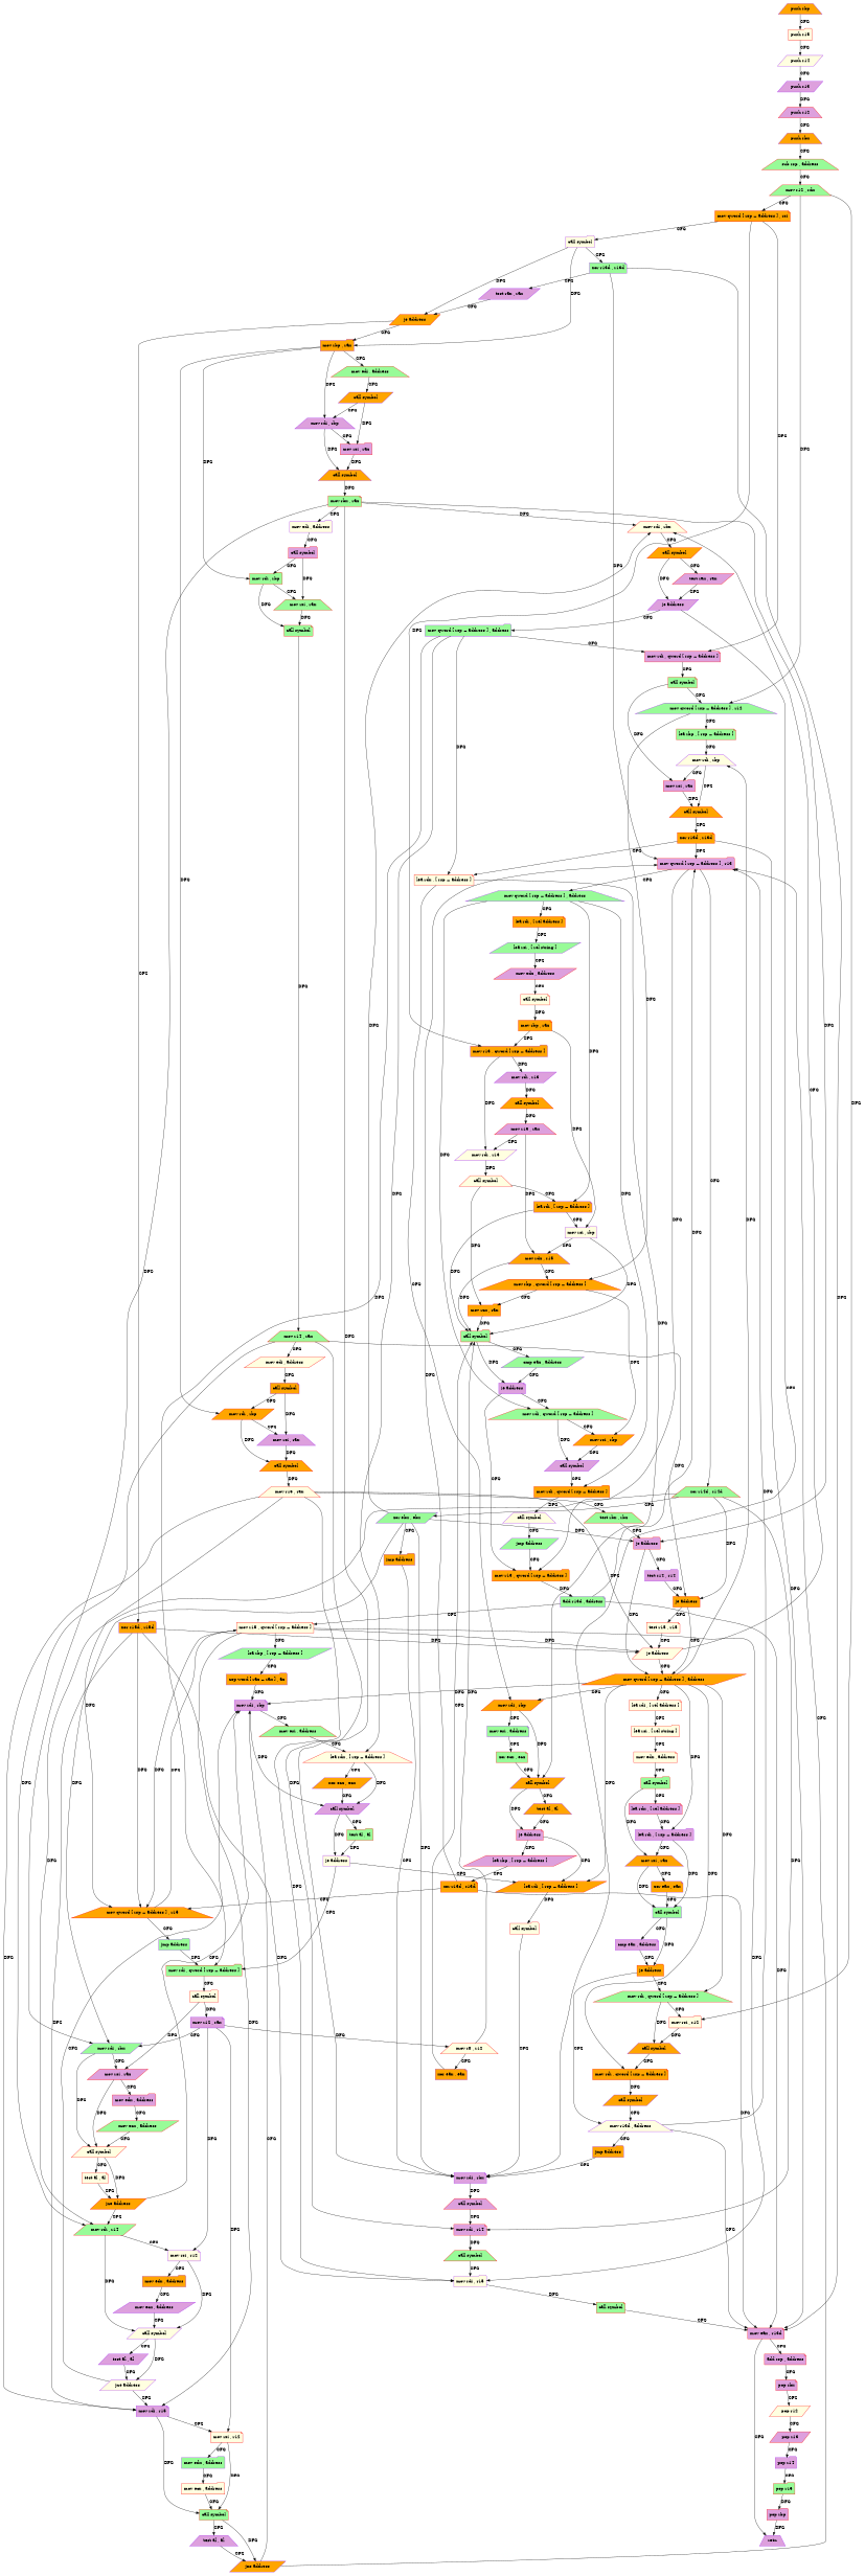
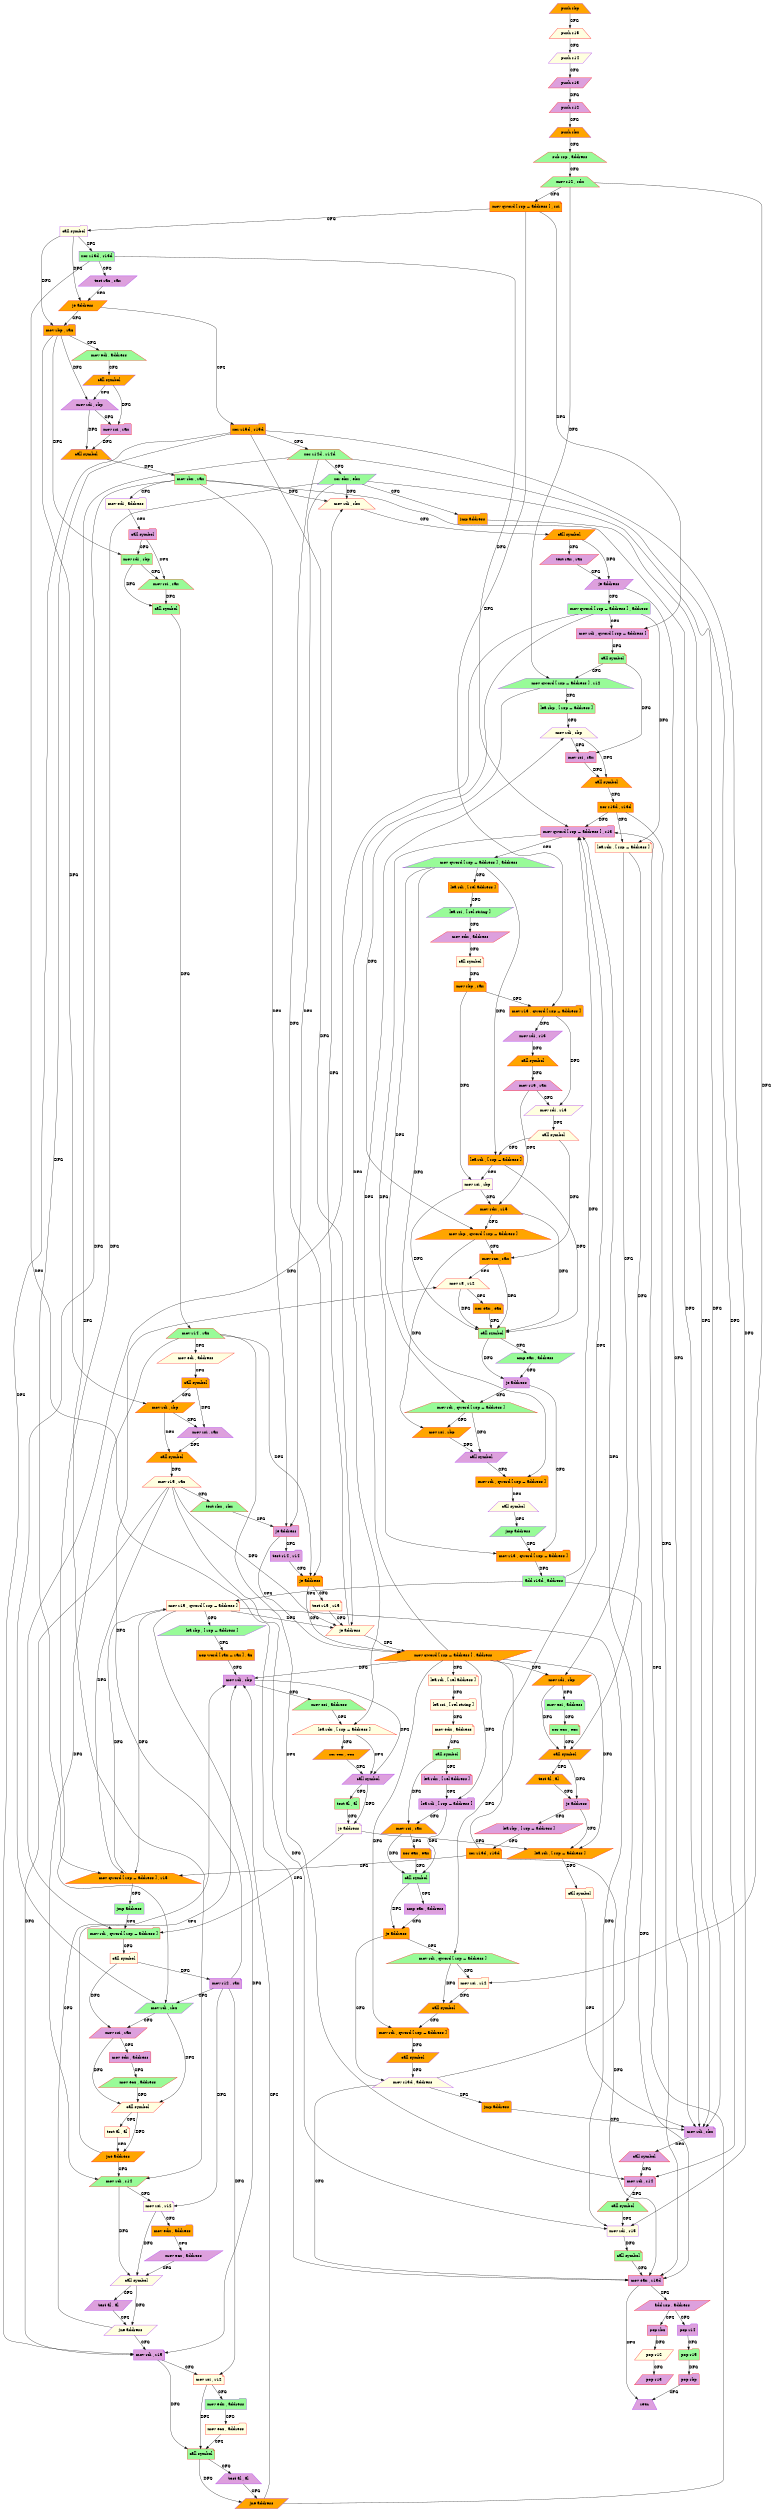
  digraph {
    node [color=red fillcolor=orange shape=parallelogram style=filled]
    n1 [color=purple label="push rbp" shape=trapezium]
-   n2 [fillcolor=lightyellow label="push r15" shape=folder]
+   n2 [fillcolor=lightyellow label="push r15" shape=trapezium]
    n3 [color=purple fillcolor=lightyellow label="push r14"]
-   n4 [color=purple fillcolor=plum label="push r13"]
+   n4 [fillcolor=plum label="push r13"]
    n5 [fillcolor=plum label="push r12" shape=trapezium]
    n6 [color=purple label="push rbx" shape=trapezium]
    n7 [fillcolor=palegreen label="sub rsp , address" shape=trapezium]
    n8 [fillcolor=palegreen label="mov r12 , rdx" shape=trapezium]
    n9 [label="mov qword [ rsp + address ] , rsi" shape=note]
    n10 [fillcolor=lightyellow label="mov rsi , r12" shape=folder]
    n11 [color=purple fillcolor=palegreen label="mov qword [ rsp + address ] , r12" shape=trapezium]
    n12 [color=purple fillcolor=lightyellow label="call symbol" shape=folder]
    n13 [fillcolor=plum label="mov rdi , qword [ rsp + address ]" shape=note]
    n14 [color=purple label="mov r13 , qword [ rsp + address ]" shape=folder]
    n15 [color=purple label="call symbol" shape=trapezium]
    n16 [fillcolor=palegreen label="lea rbp , [ rsp + address ]" shape=note]
    n17 [label="mov rbp , qword [ rsp + address ]" shape=trapezium]
    n18 [color=purple fillcolor=palegreen label="xor r13d , r13d" shape=note]
    n19 [label="je address"]
    n20 [color=purple label="mov rbp , rax" shape=folder]
    n21 [fillcolor=palegreen label="call symbol" shape=note]
    n22 [color=purple fillcolor=plum label="mov rdi , r13"]
    n23 [color=purple fillcolor=lightyellow label="mov rdi , r13"]
    n24 [color=purple fillcolor=plum label="test rax , rax"]
    n25 [fillcolor=plum label="mov eax , r13d" shape=note]
    n26 [fillcolor=plum label="mov qword [ rsp + address ] , r13" shape=folder]
    n27 [color=purple label="xor r15d , r15d" shape=folder]
    n28 [fillcolor=palegreen label="mov edi , address" shape=trapezium]
    n29 [color=purple fillcolor=plum label="mov rdi , rbp" shape=trapezium]
    n30 [fillcolor=palegreen label="mov rdi , rbp" shape=folder]
    n31 [label="mov rdi , rbp"]
-   n32 [fillcolor=plum label="add rsp , address" shape=note]
+   n32 [fillcolor=plum label="add rsp , address"]
    n33 [color=purple fillcolor=plum label=retn shape=trapezium]
    n34 [color=purple fillcolor=palegreen label="mov qword [ rsp + address ] , address" shape=trapezium]
    n35 [label="mov r13 , qword [ rsp + address ]" shape=folder]
    n36 [fillcolor=palegreen label="xor r14d , r14d" shape=trapezium]
    n37 [color=purple fillcolor=lightyellow label="mov rdi , r15" shape=folder]
    n38 [fillcolor=lightyellow label="je address"]
    n39 [label="mov qword [ rsp + address ] , r15" shape=trapezium]
    n40 [color=purple fillcolor=plum label="mov rdi , r15" shape=note]
    n41 [color=purple fillcolor=palegreen label="xor ebx , ebx"]
    n42 [fillcolor=plum label="mov rdi , r14" shape=note]
    n43 [label="je address" shape=note]
    n44 [fillcolor=palegreen label="mov rdi , r14"]
    n45 [fillcolor=palegreen label="call symbol" shape=note]
    n46 [fillcolor=lightyellow label="mov rdi , rbx" shape=trapezium]
    n47 [label="mov qword [ rsp + address ] , address"]
    n48 [color=purple fillcolor=palegreen label="jmp address" shape=folder]
    n49 [fillcolor=lightyellow label="mov r15 , qword [ rsp + address ]" shape=note]
    n50 [fillcolor=lightyellow label="mov rsi , r12" shape=note]
    n51 [fillcolor=palegreen label="call symbol" shape=note]
    n52 [color=purple label="call symbol"]
    n53 [fillcolor=plum label="mov rsi , rax" shape=folder]
    n54 [color=purple label="call symbol" shape=trapezium]
    n55 [fillcolor=palegreen label="mov rsi , rax" shape=trapezium]
    n56 [fillcolor=palegreen label="call symbol" shape=note]
    n57 [color=purple fillcolor=plum label="mov rsi , rax" shape=trapezium]
    n58 [label="call symbol" shape=trapezium]
    n59 [color=purple label="jmp address" shape=folder]
    n60 [color=purple fillcolor=plum label="mov rdi , rbx" shape=note]
    n61 [fillcolor=plum label="je address" shape=folder]
    n62 [color=purple fillcolor=palegreen label="mov rdi , rbx"]
    n63 [fillcolor=palegreen label="call symbol" shape=trapezium]
    n64 [fillcolor=lightyellow label="test r15 , r15" shape=note]
    n65 [color=purple fillcolor=lightyellow label="mov rsi , r12" shape=note]
    n66 [color=purple fillcolor=lightyellow label="call symbol"]
    n67 [fillcolor=plum label="call symbol" shape=trapezium]
    n68 [color=purple fillcolor=plum label="test r14 , r14" shape=folder]
    n69 [label="call symbol"]
    n70 [fillcolor=plum label="mov rsi , rax"]
    n71 [fillcolor=lightyellow label="call symbol"]
    n72 [fillcolor=palegreen label="mov rbx , rax" shape=note]
    n73 [color=purple fillcolor=lightyellow label="mov edi , address" shape=folder]
    n74 [fillcolor=plum label="call symbol" shape=folder]
    n75 [fillcolor=palegreen label="mov r14 , rax" shape=trapezium]
    n76 [fillcolor=lightyellow label="mov edi , address"]
    n77 [color=purple label="call symbol" shape=note]
    n78 [fillcolor=lightyellow label="mov r15 , rax" shape=trapezium]
    n79 [fillcolor=palegreen label="test rbx , rbx" shape=trapezium]
    n80 [fillcolor=lightyellow label="lea rdi , [ rel address ]" shape=note]
    n81 [color=purple fillcolor=plum label="lea rdi , [ rsp + address ]" shape=folder]
    n82 [fillcolor=palegreen label="mov rdi , qword [ rsp + address ]" shape=trapezium]
    n83 [label="mov rdi , qword [ rsp + address ]" shape=note]
    n84 [color=purple fillcolor=lightyellow label="mov rdi , rbp" shape=trapezium]
    n85 [label="mov rdi , rbp"]
    n86 [label="lea rdi , [ rsp + address ]"]
    n87 [color=purple fillcolor=plum label="mov rdi , rbp" shape=note]
    n88 [fillcolor=lightyellow label="lea rsi , [ rel string ]" shape=folder]
    n89 [color=purple label="mov rsi , rax" shape=trapezium]
    n90 [color=purple fillcolor=palegreen label="call symbol" shape=folder]
    n91 [color=purple label="call symbol"]
    n92 [fillcolor=plum label="mov rsi , rax" shape=folder]
    n93 [label="call symbol" shape=trapezium]
    n94 [color=purple label="call symbol"]
    n95 [color=purple fillcolor=palegreen label="mov esi , address" shape=note]
    n96 [fillcolor=lightyellow label="call symbol" shape=folder]
    n97 [fillcolor=palegreen label="mov esi , address" shape=trapezium]
    n98 [color=purple fillcolor=plum label="call symbol"]
    n99 [fillcolor=plum label="pop rbx" shape=note]
    n100 [fillcolor=lightyellow label="pop r12"]
    n101 [fillcolor=plum label="pop r13"]
    n102 [color=purple fillcolor=plum label="pop r14" shape=folder]
    n103 [fillcolor=palegreen label="pop r15" shape=folder]
    n104 [fillcolor=plum label="pop rbp" shape=folder]
    n105 [fillcolor=lightyellow label="mov edx , address" shape=note]
    n106 [fillcolor=palegreen label="call symbol" shape=folder]
    n107 [fillcolor=plum label="lea rdx , [ rel address ]" shape=note]
    n108 [color=purple label="xor eax , eax" shape=note]
    n109 [color=purple fillcolor=plum label="cmp eax , address" shape=note]
    n110 [label="je address" shape=folder]
    n111 [color=purple fillcolor=lightyellow label="mov r13d , address" shape=trapezium]
    n112 [color=purple label="jmp address" shape=folder]
    n113 [fillcolor=plum label="test rax , rax"]
    n114 [color=purple fillcolor=plum label="je address"]
    n115 [color=purple fillcolor=palegreen label="mov qword [ rsp + address ] , address" shape=folder]
    n116 [fillcolor=lightyellow label="lea rdx , [ rsp + address ]" shape=note]
    n117 [fillcolor=palegreen label="mov rdi , qword [ rsp + address ]" shape=folder]
    n118 [fillcolor=lightyellow label="lea rdx , [ rsp + address ]" shape=trapezium]
    n119 [fillcolor=lightyellow label="call symbol" shape=folder]
    n120 [color=purple label="xor ecx , ecx"]
    n121 [label="mov rcx , rax" shape=folder]
    n122 [label="mov rsi , rbp"]
    n123 [label="xor r13d , r13d" shape=note]
    n124 [color=purple label="test al , al" shape=trapezium]
    n125 [fillcolor=plum label="je address" shape=note]
    n126 [fillcolor=palegreen label="xor ecx , ecx" shape=note]
    n127 [fillcolor=plum label="lea rbp , [ rsp + address ]"]
    n128 [label="xor r13d , r13d" shape=note]
    n129 [color=purple fillcolor=palegreen label="lea rbp , [ rsp + address ]"]
    n130 [color=purple fillcolor=plum label="mov r12 , rax" shape=note]
    n131 [fillcolor=lightyellow label="mov r8 , r12" shape=trapezium]
    n132 [fillcolor=plum label="mov edx , address" shape=folder]
    n133 [color=purple label="mov edx , address" shape=folder]
    n134 [color=purple fillcolor=palegreen label="mov edx , address" shape=folder]
    n135 [fillcolor=palegreen label="call symbol" shape=folder]
    n136 [color=purple label="xor eax , eax" shape=note]
    n137 [fillcolor=lightyellow label="test al , al" shape=note]
    n138 [label="jne address"]
    n139 [fillcolor=palegreen label="mov ecx , address"]
    n140 [fillcolor=palegreen label="test al , al" shape=folder]
    n141 [color=purple fillcolor=lightyellow label="je address" shape=note]
    n142 [color=purple fillcolor=plum label="test al , al"]
    n143 [color=purple fillcolor=lightyellow label="jne address"]
    n144 [color=purple fillcolor=plum label="mov ecx , address"]
    n145 [color=purple fillcolor=plum label="test al , al" shape=trapezium]
    n146 [color=purple label="jne address"]
    n147 [fillcolor=lightyellow label="mov ecx , address" shape=folder]
    n148 [label="lea rdi , [ rel address ]" shape=note]
    n149 [color=purple label="lea rdi , [ rsp + address ]" shape=note]
    n150 [fillcolor=palegreen label="mov rdi , qword [ rsp + address ]" shape=trapezium]
    n151 [label="mov rdi , qword [ rsp + address ]" shape=folder]
    n152 [color=purple fillcolor=palegreen label="add r13d , address" shape=note]
    n153 [color=purple fillcolor=palegreen label="lea rsi , [ rel string ]"]
    n154 [color=purple fillcolor=lightyellow label="mov rsi , rbp" shape=folder]
    n155 [color=purple fillcolor=plum label="call symbol"]
    n156 [color=purple fillcolor=lightyellow label="call symbol" shape=trapezium]
    n157 [fillcolor=plum label="mov edx , address"]
    n158 [fillcolor=lightyellow label="call symbol" shape=note]
    n159 [label="mov rbp , rax" shape=note]
    n160 [color=purple label="mov rdx , r15" shape=trapezium]
    n161 [label="call symbol" shape=trapezium]
    n162 [fillcolor=lightyellow label="call symbol" shape=trapezium]
    n163 [fillcolor=plum label="mov r15 , rax" shape=trapezium]
    n164 [color=purple fillcolor=palegreen label="cmp eax , address"]
    n165 [color=purple fillcolor=plum label="je address" shape=note]
    n166 [color=purple label="nop word [ rax + rax ] , ax" shape=folder]
    n167 [color=purple fillcolor=palegreen label="jmp address"]
    n1 -> n2 [label=CFG]
    n2 -> n3 [label=CFG]
    n3 -> n4 [label=CFG]
    n4 -> n5 [label=DFG]
    n5 -> n6 [label=CFG]
    n6 -> n7 [label=CFG]
    n7 -> n8 [label=CFG]
    n8 -> n9 [label=CFG]
    n8 -> n10 [label=DFG]
    n8 -> n11 [label=DFG]
    n9 -> n12 [label=CFG]
    n9 -> n13 [label=DFG]
    n9 -> n14 [label=DFG]
    n10 -> n15 [label=DFG]
    n11 -> n16 [label=CFG]
    n11 -> n17 [label=DFG]
    n12 -> n18 [label=CFG]
    n12 -> n19 [label=DFG]
    n12 -> n20 [label=DFG]
    n13 -> n21 [label=CFG]
    n14 -> n22 [label=DFG]
    n14 -> n23 [label=DFG]
    n15 -> n83 [label=CFG]
    n16 -> n84 [label=CFG]
    n17 -> n121 [label=CFG]
    n17 -> n122 [label=DFG]
    n18 -> n24 [label=CFG]
    n18 -> n25 [label=DFG]
    n18 -> n26 [label=DFG]
    n19 -> n20 [label=CFG]
    n19 -> n27 [label=CFG]
    n20 -> n28 [label=CFG]
    n20 -> n29 [label=DFG]
    n20 -> n30 [label=DFG]
    n20 -> n31 [label=DFG]
    n21 -> n11 [label=CFG]
    n21 -> n92 [label=DFG]
    n22 -> n161 [label=DFG]
    n23 -> n162 [label=DFG]
    n24 -> n19 [label=CFG]
    n25 -> n32 [label=CFG]
-   n25 -> n33 [label=CFG]
+   n25 -> n33 [label=DFG]
    n26 -> n34 [label=CFG]
    n26 -> n35 [label=DFG]
-   n26 -> n36 [label=CFG]
+   n27 -> n36 [label=CFG]
    n27 -> n37 [label=DFG]
    n27 -> n38 [label=DFG]
    n27 -> n39 [label=DFG]
    n27 -> n40 [label=DFG]
    n28 -> n52 [label=CFG]
    n29 -> n53 [label=CFG]
    n29 -> n54 [label=DFG]
    n30 -> n55 [label=CFG]
    n30 -> n56 [label=DFG]
    n31 -> n57 [label=CFG]
    n31 -> n58 [label=DFG]
    n32 -> n99 [label=CFG]
    n34 -> n148 [label=CFG]
    n34 -> n149 [label=DFG]
    n34 -> n150 [label=DFG]
    n34 -> n151 [label=DFG]
    n35 -> n152 [label=DFG]
    n36 -> n41 [label=CFG]
    n36 -> n42 [label=DFG]
    n36 -> n43 [label=DFG]
    n36 -> n44 [label=DFG]
    n37 -> n45 [label=DFG]
    n38 -> n46 [label=CFG]
    n38 -> n47 [label=CFG]
    n39 -> n48 [label=CFG]
    n39 -> n49 [label=DFG]
    n40 -> n50 [label=CFG]
    n40 -> n51 [label=DFG]
    n41 -> n46 [label=DFG]
    n41 -> n59 [label=CFG]
    n41 -> n60 [label=DFG]
    n41 -> n61 [label=DFG]
    n41 -> n62 [label=DFG]
    n42 -> n63 [label=DFG]
    n43 -> n47 [label=CFG]
    n43 -> n64 [label=CFG]
    n44 -> n65 [label=CFG]
    n44 -> n66 [label=DFG]
    n45 -> n25 [label=CFG]
    n46 -> n69 [label=CFG]
    n47 -> n80 [label=CFG]
    n47 -> n81 [label=DFG]
    n47 -> n82 [label=DFG]
    n47 -> n83 [label=DFG]
    n47 -> n84 [label=DFG]
    n47 -> n85 [label=DFG]
    n47 -> n86 [label=DFG]
    n47 -> n87 [label=DFG]
    n48 -> n117 [label=CFG]
    n49 -> n37 [label=DFG]
    n49 -> n38 [label=DFG]
    n49 -> n39 [label=DFG]
    n49 -> n40 [label=DFG]
    n49 -> n129 [label=CFG]
    n50 -> n51 [label=DFG]
    n50 -> n134 [label=CFG]
    n51 -> n145 [label=CFG]
    n51 -> n146 [label=DFG]
    n52 -> n29 [label=CFG]
    n52 -> n53 [label=DFG]
    n53 -> n54 [label=DFG]
    n54 -> n72 [label=DFG]
    n55 -> n56 [label=DFG]
    n56 -> n75 [label=DFG]
    n57 -> n58 [label=DFG]
    n58 -> n78 [label=DFG]
    n59 -> n60 [label=CFG]
    n60 -> n67 [label=DFG]
    n61 -> n47 [label=CFG]
    n61 -> n68 [label=CFG]
    n62 -> n70 [label=CFG]
    n62 -> n71 [label=DFG]
    n63 -> n37 [label=CFG]
    n64 -> n38 [label=CFG]
    n65 -> n66 [label=DFG]
    n65 -> n133 [label=CFG]
    n66 -> n142 [label=CFG]
    n66 -> n143 [label=DFG]
    n67 -> n42 [label=CFG]
    n68 -> n43 [label=CFG]
    n69 -> n113 [label=CFG]
    n69 -> n114 [label=DFG]
    n70 -> n71 [label=DFG]
    n70 -> n132 [label=CFG]
    n71 -> n137 [label=CFG]
    n71 -> n138 [label=DFG]
    n72 -> n46 [label=DFG]
    n72 -> n60 [label=DFG]
    n72 -> n61 [label=DFG]
    n72 -> n62 [label=DFG]
    n72 -> n73 [label=CFG]
    n73 -> n74 [label=CFG]
    n74 -> n30 [label=CFG]
    n74 -> n55 [label=DFG]
    n75 -> n42 [label=DFG]
    n75 -> n43 [label=DFG]
    n75 -> n44 [label=DFG]
    n75 -> n76 [label=CFG]
    n76 -> n77 [label=CFG]
    n77 -> n31 [label=CFG]
    n77 -> n57 [label=DFG]
    n78 -> n37 [label=DFG]
    n78 -> n38 [label=DFG]
    n78 -> n39 [label=DFG]
    n78 -> n40 [label=DFG]
    n78 -> n79 [label=CFG]
    n79 -> n61 [label=CFG]
    n80 -> n88 [label=CFG]
    n81 -> n89 [label=CFG]
    n81 -> n90 [label=DFG]
    n82 -> n10 [label=CFG]
    n82 -> n15 [label=DFG]
    n83 -> n91 [label=DFG]
    n84 -> n92 [label=CFG]
    n84 -> n93 [label=DFG]
    n85 -> n94 [label=DFG]
    n85 -> n95 [label=CFG]
    n86 -> n96 [label=DFG]
    n87 -> n97 [label=CFG]
    n87 -> n98 [label=DFG]
    n88 -> n105 [label=CFG]
    n89 -> n90 [label=DFG]
    n89 -> n108 [label=CFG]
    n90 -> n109 [label=CFG]
    n90 -> n110 [label=DFG]
    n91 -> n111 [label=CFG]
    n92 -> n93 [label=DFG]
    n93 -> n123 [label=CFG]
    n94 -> n124 [label=CFG]
    n94 -> n125 [label=DFG]
    n95 -> n126 [label=CFG]
    n96 -> n60 [label=CFG]
    n97 -> n118 [label=CFG]
    n98 -> n140 [label=CFG]
    n98 -> n141 [label=DFG]
-   n99 -> n100 [label=CFG]
+   n99 -> n100 [label=DFG]
    n100 -> n101 [label=CFG]
-   n101 -> n102 [label=CFG]
+   n32 -> n102 [label=CFG]
    n102 -> n103 [label=CFG]
    n103 -> n104 [label=DFG]
-   n104 -> n33 [label=DFG]
+   n104 -> n33 [label=CFG]
    n105 -> n106 [label=CFG]
    n106 -> n89 [label=DFG]
    n106 -> n107 [label=CFG]
    n107 -> n81 [label=CFG]
    n108 -> n90 [label=CFG]
    n109 -> n110 [label=CFG]
    n110 -> n82 [label=CFG]
    n110 -> n111 [label=CFG]
    n111 -> n25 [label=CFG]
    n111 -> n26 [label=DFG]
    n111 -> n112 [label=CFG]
    n112 -> n60 [label=CFG]
    n113 -> n114 [label=CFG]
    n114 -> n60 [label=CFG]
    n114 -> n115 [label=CFG]
    n115 -> n13 [label=CFG]
    n115 -> n116 [label=DFG]
    n115 -> n117 [label=DFG]
    n115 -> n118 [label=DFG]
    n116 -> n85 [label=CFG]
    n116 -> n94 [label=DFG]
    n117 -> n119 [label=CFG]
    n118 -> n98 [label=DFG]
    n118 -> n120 [label=CFG]
    n119 -> n70 [label=DFG]
    n119 -> n130 [label=DFG]
    n120 -> n98 [label=CFG]
+   n121 -> n131 [label=CFG]
    n121 -> n135 [label=DFG]
    n122 -> n155 [label=DFG]
    n123 -> n25 [label=DFG]
    n123 -> n26 [label=DFG]
    n123 -> n116 [label=CFG]
    n124 -> n125 [label=CFG]
    n125 -> n86 [label=CFG]
    n125 -> n127 [label=CFG]
    n126 -> n94 [label=CFG]
    n127 -> n128 [label=CFG]
    n128 -> n25 [label=DFG]
    n128 -> n26 [label=DFG]
    n128 -> n39 [label=CFG]
    n129 -> n166 [label=CFG]
    n130 -> n50 [label=DFG]
    n130 -> n62 [label=CFG]
    n130 -> n65 [label=DFG]
    n130 -> n131 [label=DFG]
    n131 -> n135 [label=DFG]
    n131 -> n136 [label=CFG]
    n132 -> n139 [label=CFG]
    n133 -> n144 [label=CFG]
    n134 -> n147 [label=CFG]
    n135 -> n164 [label=CFG]
    n135 -> n165 [label=DFG]
    n136 -> n135 [label=CFG]
    n137 -> n138 [label=CFG]
    n138 -> n44 [label=CFG]
    n138 -> n87 [label=CFG]
    n139 -> n71 [label=CFG]
    n140 -> n141 [label=CFG]
    n141 -> n86 [label=CFG]
    n141 -> n117 [label=CFG]
    n142 -> n143 [label=CFG]
    n143 -> n40 [label=CFG]
    n143 -> n87 [label=CFG]
    n144 -> n66 [label=CFG]
    n145 -> n146 [label=CFG]
    n146 -> n26 [label=CFG]
    n146 -> n87 [label=CFG]
    n147 -> n51 [label=CFG]
    n148 -> n153 [label=CFG]
    n149 -> n135 [label=DFG]
    n149 -> n154 [label=CFG]
    n150 -> n122 [label=CFG]
    n150 -> n155 [label=DFG]
    n151 -> n156 [label=DFG]
    n152 -> n25 [label=DFG]
    n152 -> n26 [label=DFG]
    n152 -> n49 [label=CFG]
    n153 -> n157 [label=CFG]
    n154 -> n135 [label=DFG]
    n154 -> n160 [label=CFG]
    n155 -> n151 [label=CFG]
    n156 -> n167 [label=CFG]
    n157 -> n158 [label=CFG]
    n158 -> n159 [label=DFG]
    n159 -> n14 [label=CFG]
    n159 -> n154 [label=DFG]
    n160 -> n17 [label=CFG]
    n160 -> n135 [label=DFG]
    n161 -> n163 [label=DFG]
    n162 -> n121 [label=DFG]
    n162 -> n149 [label=CFG]
    n163 -> n23 [label=CFG]
    n163 -> n160 [label=DFG]
    n164 -> n165 [label=CFG]
    n165 -> n35 [label=CFG]
    n165 -> n150 [label=CFG]
    n166 -> n87 [label=CFG]
    n167 -> n35 [label=CFG]
  }
